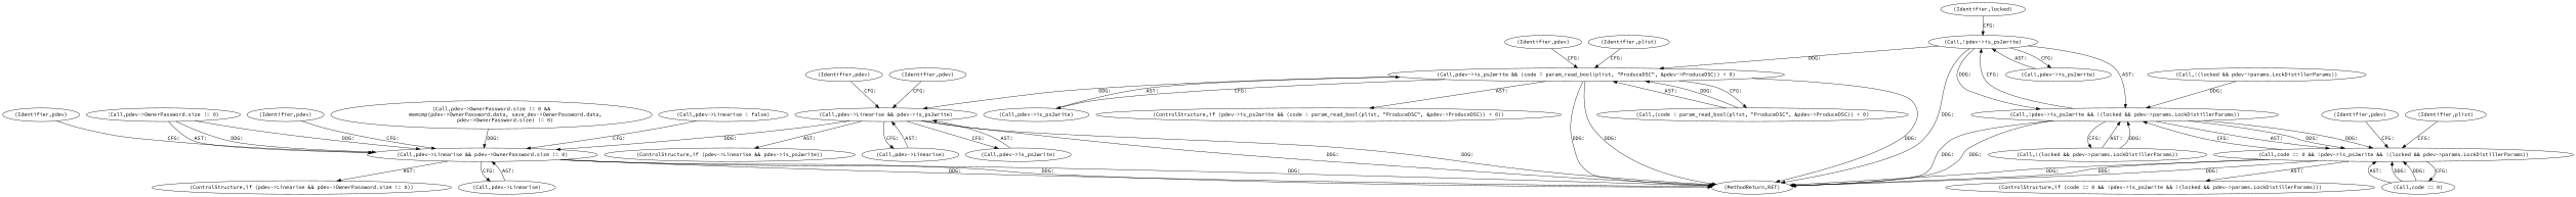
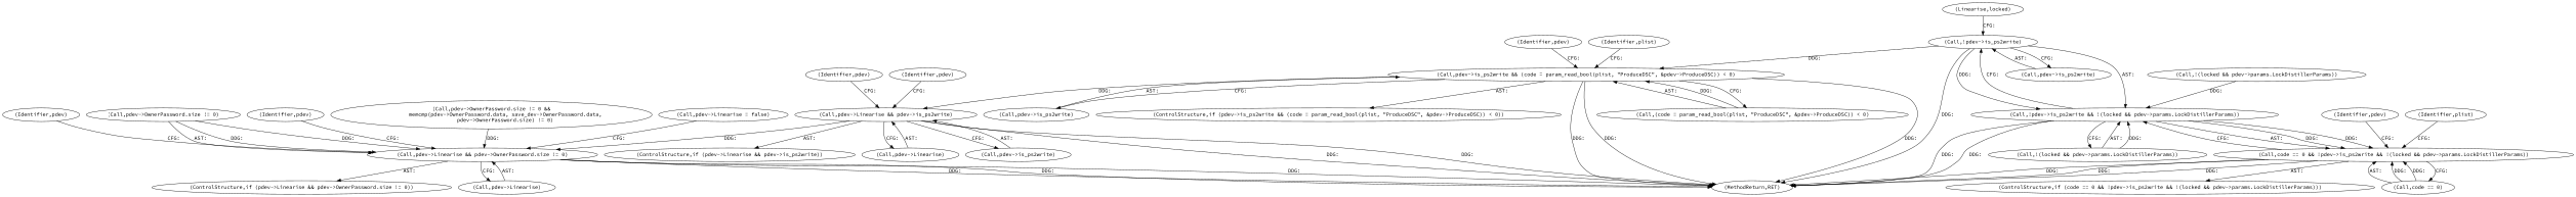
  digraph {
    fontname="Source Code Pro"
    node [fontname="Source Code Pro"]
    edge [fontname="Source Code Pro"]
    n1 [label="(Call,!pdev->is_ps2write)"]
    n2 [label="(Call,!pdev->is_ps2write && !(locked && pdev->params.LockDistillerParams))"]
    n3 [label="(Call,pdev->is_ps2write && (code = param_read_bool(plist, \"ProduceDSC\", &pdev->ProduceDSC)) < 0)"]
    n4 [label="(MethodReturn,RET)"]
    n5 [label="(Call,pdev->is_ps2write)"]
    n6 [label="(Call,code == 0 && !pdev->is_ps2write && !(locked && pdev->params.LockDistillerParams))"]
    n7 [label="(Call,!(locked && pdev->params.LockDistillerParams))"]
    n8 [label="(Call,pdev->Linearise && pdev->is_ps2write)"]
    n9 [label="(Call,(code = param_read_bool(plist, \"ProduceDSC\", &pdev->ProduceDSC)) < 0)"]
    n10 [label="(Call,pdev->is_ps2write)"]
    n11 [label="(ControlStructure,if (pdev->is_ps2write && (code = param_read_bool(plist, \"ProduceDSC\", &pdev->ProduceDSC)) < 0))"]
    n12 [label="(Call,code == 0)"]
    n13 [label="(ControlStructure,if (code == 0 && !pdev->is_ps2write && !(locked && pdev->params.LockDistillerParams)))"]
    n14 [label="(Call,pdev->Linearise && pdev->OwnerPassword.size != 0)"]
    n15 [label="(Call,pdev->is_ps2write)"]
    n16 [label="(Call,pdev->Linearise)"]
    n17 [label="(ControlStructure,if (pdev->Linearise && pdev->is_ps2write))"]
    n18 [label="(ControlStructure,if (pdev->Linearise && pdev->OwnerPassword.size != 0))"]
    n19 [label="(Call,pdev->Linearise)"]
    n20 [label="(Call,pdev->OwnerPassword.size != 0)"]
    n21 [label="(Identifier,pdev)"]
    n22 [label="(Identifier,pdev)"]
    n23 [label="(Identifier,pdev)"]
    n24 [label="(Call,pdev->OwnerPassword.size != 0 &&\n         memcmp(pdev->OwnerPassword.data, save_dev->OwnerPassword.data,\n         pdev->OwnerPassword.size) != 0)"]
    n25 [label="(Identifier,pdev)"]
    n26 [label="(Identifier,plist)"]
    n27 [label="(Call,!(locked && pdev->params.LockDistillerParams))"]
-   n28 [label="(Identifier,locked)"]
+   n28 [label="(Linearise,locked)"]
    n29 [label="(Identifier,pdev)"]
    n30 [label="(Call,pdev->Linearise = false)"]
    n31 [label="(Identifier,pdev)"]
    n32 [label="(Identifier,plist)"]
    n1 -> n2 [label="AST: "]
    n1 -> n2 [label="DDG: "]
    n1 -> n3 [label="DDG: "]
    n1 -> n4 [label="DDG: "]
    n1 -> n5 [label="CFG: "]
    n2 -> n1 [label="CFG: "]
    n2 -> n4 [label="DDG: "]
    n2 -> n4 [label="DDG: "]
    n2 -> n6 [label="AST: "]
    n2 -> n6 [label="DDG: "]
    n2 -> n6 [label="DDG: "]
    n2 -> n7 [label="CFG: "]
    n3 -> n4 [label="DDG: "]
    n3 -> n4 [label="DDG: "]
    n3 -> n4 [label="DDG: "]
    n3 -> n8 [label="DDG: "]
    n3 -> n9 [label="CFG: "]
    n3 -> n10 [label="CFG: "]
    n3 -> n11 [label="AST: "]
    n5 -> n1 [label="AST: "]
    n6 -> n2 [label="CFG: "]
    n6 -> n4 [label="DDG: "]
    n6 -> n4 [label="DDG: "]
    n6 -> n4 [label="DDG: "]
    n6 -> n12 [label="CFG: "]
    n6 -> n13 [label="AST: "]
    n7 -> n2 [label="AST: "]
    n7 -> n2 [label="DDG: "]
    n8 -> n4 [label="DDG: "]
    n8 -> n4 [label="DDG: "]
    n8 -> n14 [label="DDG: "]
    n8 -> n15 [label="CFG: "]
    n8 -> n16 [label="CFG: "]
    n8 -> n17 [label="AST: "]
    n9 -> n3 [label="AST: "]
    n9 -> n3 [label="DDG: "]
    n10 -> n3 [label="AST: "]
    n12 -> n6 [label="AST: "]
    n12 -> n6 [label="DDG: "]
    n12 -> n6 [label="DDG: "]
    n14 -> n4 [label="DDG: "]
    n14 -> n4 [label="DDG: "]
    n14 -> n4 [label="DDG: "]
    n14 -> n18 [label="AST: "]
    n14 -> n19 [label="CFG: "]
    n15 -> n8 [label="AST: "]
    n16 -> n8 [label="AST: "]
    n19 -> n14 [label="AST: "]
    n20 -> n14 [label="AST: "]
    n20 -> n14 [label="DDG: "]
    n20 -> n14 [label="DDG: "]
    n21 -> n3 [label="CFG: "]
    n22 -> n14 [label="CFG: "]
    n23 -> n8 [label="CFG: "]
    n24 -> n14 [label="DDG: "]
    n25 -> n6 [label="CFG: "]
    n26 -> n6 [label="CFG: "]
    n27 -> n2 [label="DDG: "]
    n28 -> n1 [label="CFG: "]
    n29 -> n8 [label="CFG: "]
    n30 -> n14 [label="CFG: "]
    n31 -> n14 [label="CFG: "]
    n32 -> n3 [label="CFG: "]
  }
